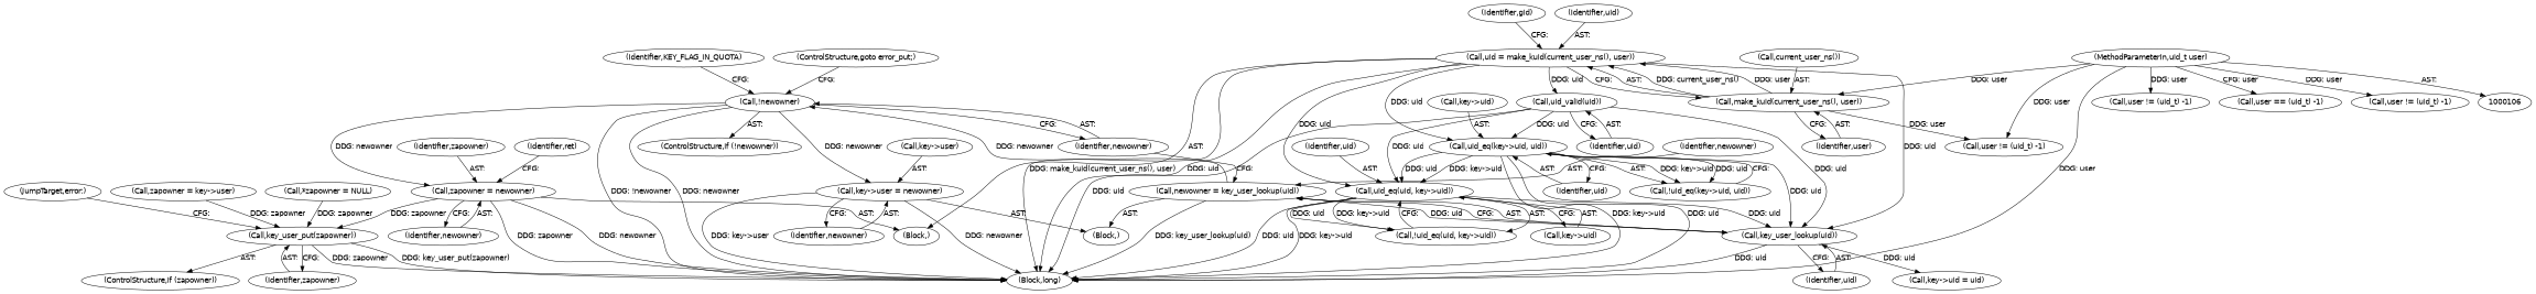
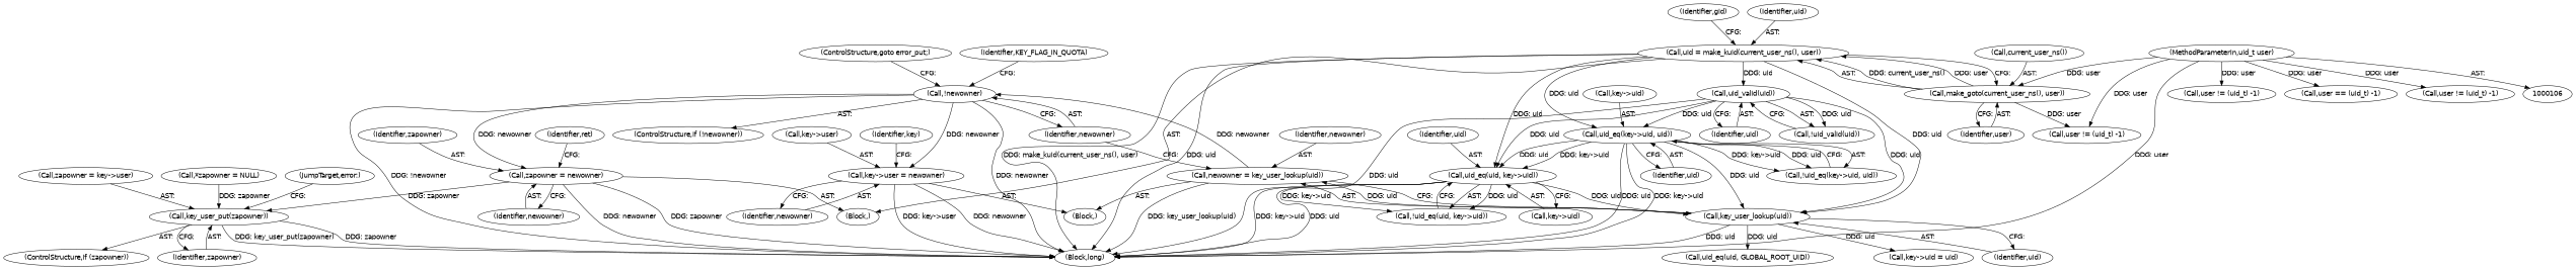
  digraph {
    fontname="DejaVu Sans"
    node [fontname="DejaVu Sans"]
    edge [fontname="DejaVu Sans"]
    n1 [label="(Call,!newowner)"]
    n2 [label="(Call,key->user = newowner)"]
    n3 [label="(Call,zapowner = newowner)"]
    n4 [label="(ControlStructure,if (!newowner))"]
    n5 [label="(Identifier,newowner)"]
    n6 [label="(Block,long)"]
    n7 [label="(Block,)"]
    n8 [label="(Identifier,newowner)"]
    n9 [label="(Block,)"]
    n10 [label="(Call,key_user_put(zapowner))"]
    n11 [label="(Identifier,newowner)"]
    n12 [label="(Call,newowner = key_user_lookup(uid))"]
    n13 [label="(Call,key_user_lookup(uid))"]
    n14 [label="(Identifier,uid)"]
    n15 [label="(Call,key->uid = uid)"]
+   n16 [label="(Call,uid_eq(uid, GLOBAL_ROOT_UID))"]
    n17 [label="(Call,uid_eq(key->uid, uid))"]
    n18 [label="(Call,uid_eq(uid, key->uid))"]
    n19 [label="(Identifier,uid)"]
    n20 [label="(Call,!uid_eq(key->uid, uid))"]
    n21 [label="(Call,key->uid)"]
    n22 [label="(Call,!uid_eq(uid, key->uid))"]
    n23 [label="(Call,uid = make_kuid(current_user_ns(), user))"]
-   n24 [label="(Call,make_kuid(current_user_ns(), user))"]
+   n24 [label="(Call,make_goto(current_user_ns(), user))"]
    n25 [label="(Call,uid_valid(uid))"]
    n26 [label="(Identifier,user)"]
    n27 [label="(Call,user != (uid_t) -1)"]
+   n28 [label="(Call,!uid_valid(uid))"]
    n29 [label="(Identifier,uid)"]
    n30 [label="(MethodParameterIn,uid_t user)"]
    n31 [label="(Call,user != (uid_t) -1)"]
    n32 [label="(Call,user == (uid_t) -1)"]
    n33 [label="(Call,user != (uid_t) -1)"]
    1000106
    n35 [label="(ControlStructure,if (zapowner))"]
    n36 [label="(Identifier,zapowner)"]
    n37 [label="(JumpTarget,error:)"]
    n38 [label="(ControlStructure,goto error_put;)"]
+   n39 [label="(Identifier,key)"]
    n40 [label="(Identifier,gid)"]
    n41 [label="(Identifier,uid)"]
    n42 [label="(Identifier,newowner)"]
    n43 [label="(Identifier,uid)"]
    n44 [label="(Identifier,KEY_FLAG_IN_QUOTA)"]
    n45 [label="(Call,key->user)"]
    n46 [label="(Identifier,zapowner)"]
    n47 [label="(Call,zapowner = key->user)"]
    n48 [label="(Call,key->uid)"]
    n49 [label="(Call,*zapowner = NULL)"]
    n50 [label="(Identifier,ret)"]
    n51 [label="(Call,current_user_ns())"]
    n1 -> n2 [label="DDG: newowner"]
    n1 -> n3 [label="DDG: newowner"]
    n1 -> n4 [label="AST: "]
    n1 -> n5 [label="CFG: "]
    n1 -> n6 [label="DDG: !newowner"]
    n1 -> n6 [label="DDG: newowner"]
    n2 -> n6 [label="DDG: key->user"]
    n2 -> n6 [label="DDG: newowner"]
    n2 -> n7 [label="AST: "]
    n2 -> n8 [label="CFG: "]
    n3 -> n6 [label="DDG: newowner"]
    n3 -> n6 [label="DDG: zapowner"]
    n3 -> n9 [label="AST: "]
    n3 -> n10 [label="DDG: zapowner"]
    n3 -> n11 [label="CFG: "]
    n5 -> n1 [label="AST: "]
    n5 -> n12 [label="CFG: "]
    n8 -> n2 [label="AST: "]
    n10 -> n6 [label="DDG: key_user_put(zapowner)"]
    n10 -> n6 [label="DDG: zapowner"]
    n10 -> n35 [label="AST: "]
    n10 -> n36 [label="CFG: "]
    n11 -> n3 [label="AST: "]
    n12 -> n1 [label="DDG: newowner"]
    n12 -> n6 [label="DDG: key_user_lookup(uid)"]
    n12 -> n7 [label="AST: "]
    n12 -> n13 [label="CFG: "]
    n13 -> n6 [label="DDG: uid"]
    n13 -> n12 [label="AST: "]
    n13 -> n12 [label="DDG: uid"]
    n13 -> n14 [label="CFG: "]
    n13 -> n15 [label="DDG: uid"]
+   n13 -> n16 [label="DDG: uid"]
    n14 -> n13 [label="AST: "]
    n17 -> n6 [label="DDG: uid"]
    n17 -> n6 [label="DDG: key->uid"]
    n17 -> n13 [label="DDG: uid"]
    n17 -> n18 [label="DDG: uid"]
    n17 -> n18 [label="DDG: key->uid"]
    n17 -> n19 [label="CFG: "]
    n17 -> n20 [label="AST: "]
    n17 -> n20 [label="DDG: key->uid"]
    n17 -> n20 [label="DDG: uid"]
    n18 -> n6 [label="DDG: key->uid"]
    n18 -> n6 [label="DDG: uid"]
    n18 -> n13 [label="DDG: uid"]
    n18 -> n21 [label="CFG: "]
    n18 -> n22 [label="AST: "]
    n18 -> n22 [label="DDG: uid"]
    n18 -> n22 [label="DDG: key->uid"]
    n19 -> n17 [label="AST: "]
    n20 -> n17 [label="CFG: "]
    n21 -> n18 [label="AST: "]
    n22 -> n18 [label="CFG: "]
    n23 -> n6 [label="DDG: make_kuid(current_user_ns(), user)"]
    n23 -> n6 [label="DDG: uid"]
    n23 -> n9 [label="AST: "]
    n23 -> n13 [label="DDG: uid"]
    n23 -> n17 [label="DDG: uid"]
    n23 -> n18 [label="DDG: uid"]
    n23 -> n24 [label="CFG: "]
    n23 -> n25 [label="DDG: uid"]
    n24 -> n23 [label="AST: "]
    n24 -> n23 [label="DDG: current_user_ns()"]
    n24 -> n23 [label="DDG: user"]
    n24 -> n26 [label="CFG: "]
    n24 -> n27 [label="DDG: user"]
    n25 -> n6 [label="DDG: uid"]
    n25 -> n13 [label="DDG: uid"]
    n25 -> n17 [label="DDG: uid"]
    n25 -> n18 [label="DDG: uid"]
+   n25 -> n28 [label="AST: "]
+   n25 -> n28 [label="DDG: uid"]
    n25 -> n29 [label="CFG: "]
    n26 -> n24 [label="AST: "]
+   n28 -> n25 [label="CFG: "]
    n29 -> n25 [label="AST: "]
    n30 -> n6 [label="DDG: user"]
    n30 -> n24 [label="DDG: user"]
    n30 -> n27 [label="DDG: user"]
    n30 -> n31 [label="DDG: user"]
-   n30 -> n32 [label="CFG: user"]
+   n30 -> n32 [label="DDG: user"]
    n30 -> n33 [label="DDG: user"]
    n30 -> 1000106 [label="AST: "]
    n36 -> n10 [label="AST: "]
    n37 -> n10 [label="CFG: "]
    n38 -> n1 [label="CFG: "]
+   n39 -> n2 [label="CFG: "]
    n40 -> n23 [label="CFG: "]
    n41 -> n23 [label="AST: "]
    n42 -> n12 [label="AST: "]
    n43 -> n18 [label="AST: "]
    n44 -> n1 [label="CFG: "]
    n45 -> n2 [label="AST: "]
    n46 -> n3 [label="AST: "]
-   n47 -> n10 [label="DDG: zapowner"]
+   n47 -> n10 [label="AST: "]
    n48 -> n17 [label="AST: "]
    n49 -> n10 [label="DDG: zapowner"]
    n50 -> n3 [label="CFG: "]
    n51 -> n24 [label="AST: "]
  }
